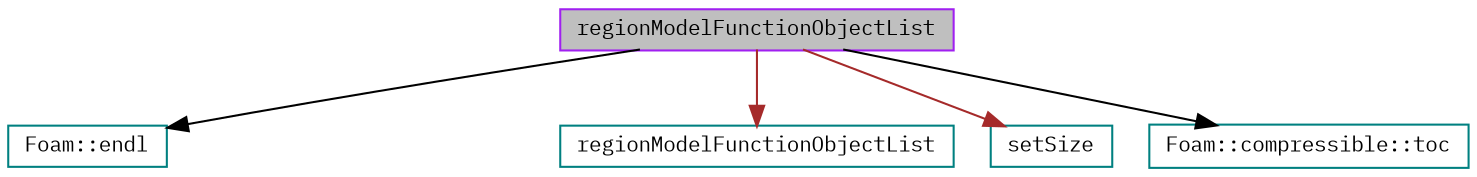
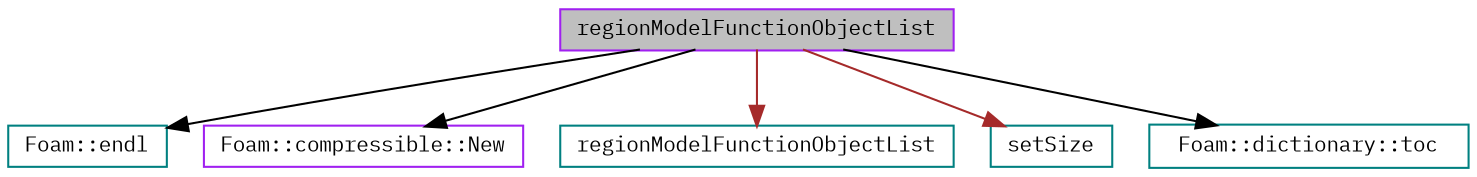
  digraph {
    fontname="IBM Plex Mono"
    rankdir=TB
    node [color=teal fontname="IBM Plex Mono" fontsize=10 shape=record]
    edge [color=black fontname="IBM Plex Mono" fontsize=10 labelfontname=Helvetica labelfontsize=10 style=solid]
    n1 [color=purple fillcolor=grey75 fontcolor=black height=0.2 label=regionModelFunctionObjectList style=filled width=0.4]
    n2 [height=0.2 label="Foam::endl" width=0.4]
+   n3 [color=purple height=0.2 label="Foam::compressible::New" width=0.4]
    n4 [height=0.2 label=regionModelFunctionObjectList width=0.4]
    n5 [height=0.2 label=setSize width=0.4]
-   n6 [height=0.2 label="Foam::compressible::toc" width=0.4]
+   n6 [height=0.2 label="Foam::dictionary::toc" width=0.4]
    n1 -> n2
+   n1 -> n3
    n1 -> n4 [color=brown]
    n1 -> n5 [color=brown]
    n1 -> n6
  }
